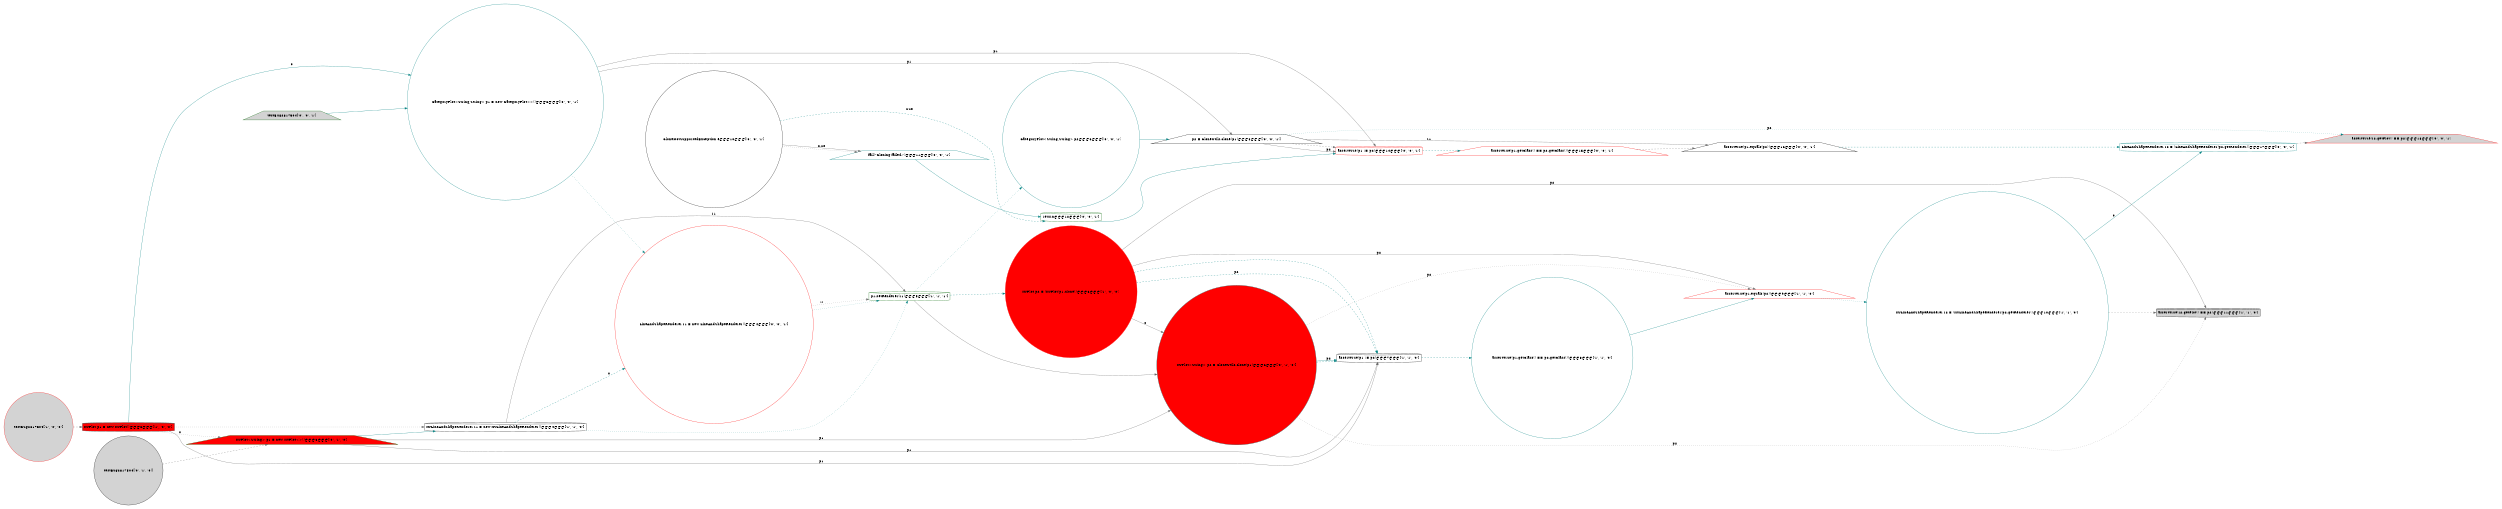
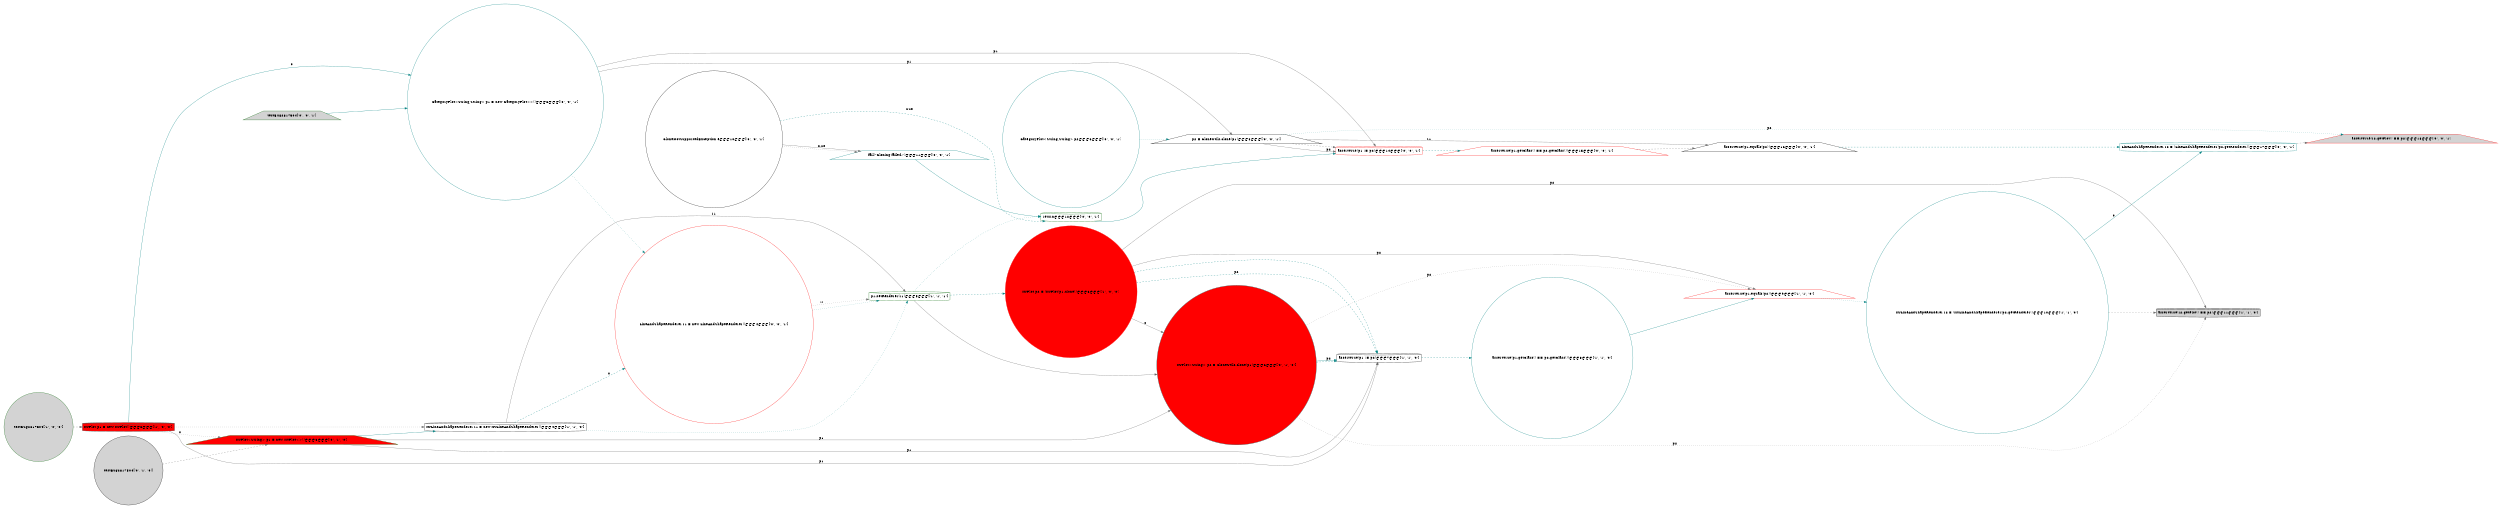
  digraph {
    fontname="DejaVu Serif"
    rankdir=LR
    node [color=teal fillcolor=white fontname="DejaVu Serif" shape=circle style=filled]
    edge [color=gray40 fontname="DejaVu Serif" style=solid]
    n1 [label="XYLineAndShapeRenderer r2 = (XYLineAndShapeRenderer)p2.getRenderer()@@@10@@@['1', '1', '0']"]
    n2 [label="LineAndShapeRenderer r2 = (LineAndShapeRenderer)p2.getRenderer()@@@17@@@['0', '0', '1']" shape=cylinder]
    n3 [color=black fillcolor=lightgray label="assertTrue(r2.getPlot() == p2)@@@11@@@['1', '1', '0']" shape=cylinder]
    n4 [color=red fillcolor=lightgray label="assertTrue(r2.getPlot() == p2)@@@18@@@['0', '0', '1']" shape=trapezium]
    n5 [fillcolor=red label="XYPlot<String> p2 = CloneUtils.clone(p1)@@@6@@@['0', '1', '0']"]
    n6 [color=black label="assertTrue(p1 != p2)@@@7@@@['1', '1', '0']" shape=cylinder]
    n7 [color=red label="assertTrue(p1.equals(p2))@@@9@@@['1', '1', '0']" shape=trapezium]
    n8 [label="assertTrue(p1.getClass() == p2.getClass())@@@8@@@['1', '1', '0']"]
    n9 [color=red fillcolor=red label="XYPlot p2 = (XYPlot)p1.clone()@@@6@@@['1', '0', '0']"]
    n10 [fillcolor=red label="XYPlot p1 = new XYPlot()@@@3@@@['1', '0', '0']" shape=cylinder]
    n11 [color=darkgreen fillcolor=red label="XYPlot<String> p1 = new XYPlot<>()@@@3@@@['0', '1', '0']" shape=trapezium]
    n12 [label="CategoryPlot<String,String> p1 = new CategoryPlot<>()@@@3@@@['0', '0', '1']"]
    n13 [color=black label="XYLineAndShapeRenderer r1 = new XYLineAndShapeRenderer()@@@4@@@['1', '1', '0']" shape=cylinder]
    n14 [color=black label="p2 = CloneUtils.clone(p1)@@@8@@@['0', '0', '1']" shape=trapezium]
    n15 [color=red label="assertTrue(p1 != p2)@@@14@@@['0', '0', '1']" shape=cylinder]
    n16 [color=red label="LineAndShapeRenderer r1 = new LineAndShapeRenderer()@@@4@@@['0', '0', '1']"]
    n17 [color=darkgreen label="p1.setRenderer(r1)@@@5@@@['1', '1', '1']" shape=cylinder]
    n18 [color=black fillcolor=lightgray label="testBug2817504['0', '1', '0']"]
    n19 [label="CategoryPlot<String,String> p2@@@6@@@['0', '0', '1']"]
-   n20 [color=red fillcolor=lightgray label="testBug2817504['1', '0', '0']"]
+   n20 [color=darkgreen fillcolor=lightgray label="testBug2817504['1', '0', '0']"]
    n21 [color=black label="assertTrue(p1.equals(p2))@@@16@@@['0', '0', '1']" shape=trapezium]
    n22 [color=red label="assertTrue(p1.getClass() == p2.getClass())@@@15@@@['0', '0', '1']" shape=trapezium]
    n23 [color=black label="CloneNotSupportedException e@@@10@@@['0', '0', '1']"]
    n24 [color=darkgreen label="return@@@12@@@['0', '0', '1']" shape=cylinder]
    n25 [label="fail(\"Cloning failed.\")@@@11@@@['0', '0', '1']" shape=trapezium]
    n26 [color=darkgreen fillcolor=lightgray label="testBug2817504['0', '0', '1']" shape=trapezium]
    n1 -> n2 [color=teal label=0]
    n1 -> n3 [style=dashed]
    n2 -> n4 [style=dashed]
    n5 -> n3 [label=p2 style=dotted]
    n5 -> n6 [color=teal label=p2]
    n5 -> n6 [color=teal style=dashed]
    n5 -> n7 [label=p2 style=dotted]
    n6 -> n8 [color=teal style=dashed]
    n7 -> n1 [color=teal style=dotted]
    n8 -> n7 [color=teal]
    n9 -> n3 [label=p2]
    n9 -> n5 [label=0]
    n9 -> n6 [color=teal label=p2 style=dashed]
    n9 -> n6 [color=teal style=dashed]
    n9 -> n7 [label=p2]
    n10 -> n6 [label=p1]
    n10 -> n11 [label=0 style=dotted]
    n10 -> n12 [color=teal label=0]
    n10 -> n13 [style=dotted]
    n11 -> n5 [label=p1]
    n11 -> n6 [label=p1]
    n11 -> n13 [color=teal]
    n12 -> n14 [label=p1]
    n12 -> n15 [label=p1]
    n12 -> n16 [color=teal style=dotted]
    n13 -> n16 [color=teal label=0 style=dashed]
    n13 -> n17 [label=r1]
    n13 -> n17 [color=teal style=dotted]
    n14 -> n4 [color=teal label=p2 style=dotted]
    n14 -> n15 [style=dashed]
    n14 -> n15 [label=p2]
    n14 -> n21 [label=r1]
    n15 -> n22 [color=teal style=dashed]
    n16 -> n17 [color=teal style=dotted]
    n16 -> n17 [label=r1 style=dotted]
    n17 -> n5
    n17 -> n9 [color=teal style=dashed]
-   n17 -> n19 [color=teal style=dotted]
+   n17 -> n24 [color=teal style=dotted]
    n18 -> n11 [style=dashed]
-   n19 -> n14 [color=teal]
+   n19 -> n14 [color=teal style=dotted]
    n20 -> n10 [style=dashed]
    n21 -> n2 [color=teal style=dashed]
    n22 -> n21 [style=dashed]
    n23 -> n24 [color=teal label=true style=dashed]
    n23 -> n25 [label=true]
    n23 -> n25 [style=dotted]
    n24 -> n15 [color=teal]
    n25 -> n24 [color=teal]
    n26 -> n12 [color=teal]
  }
